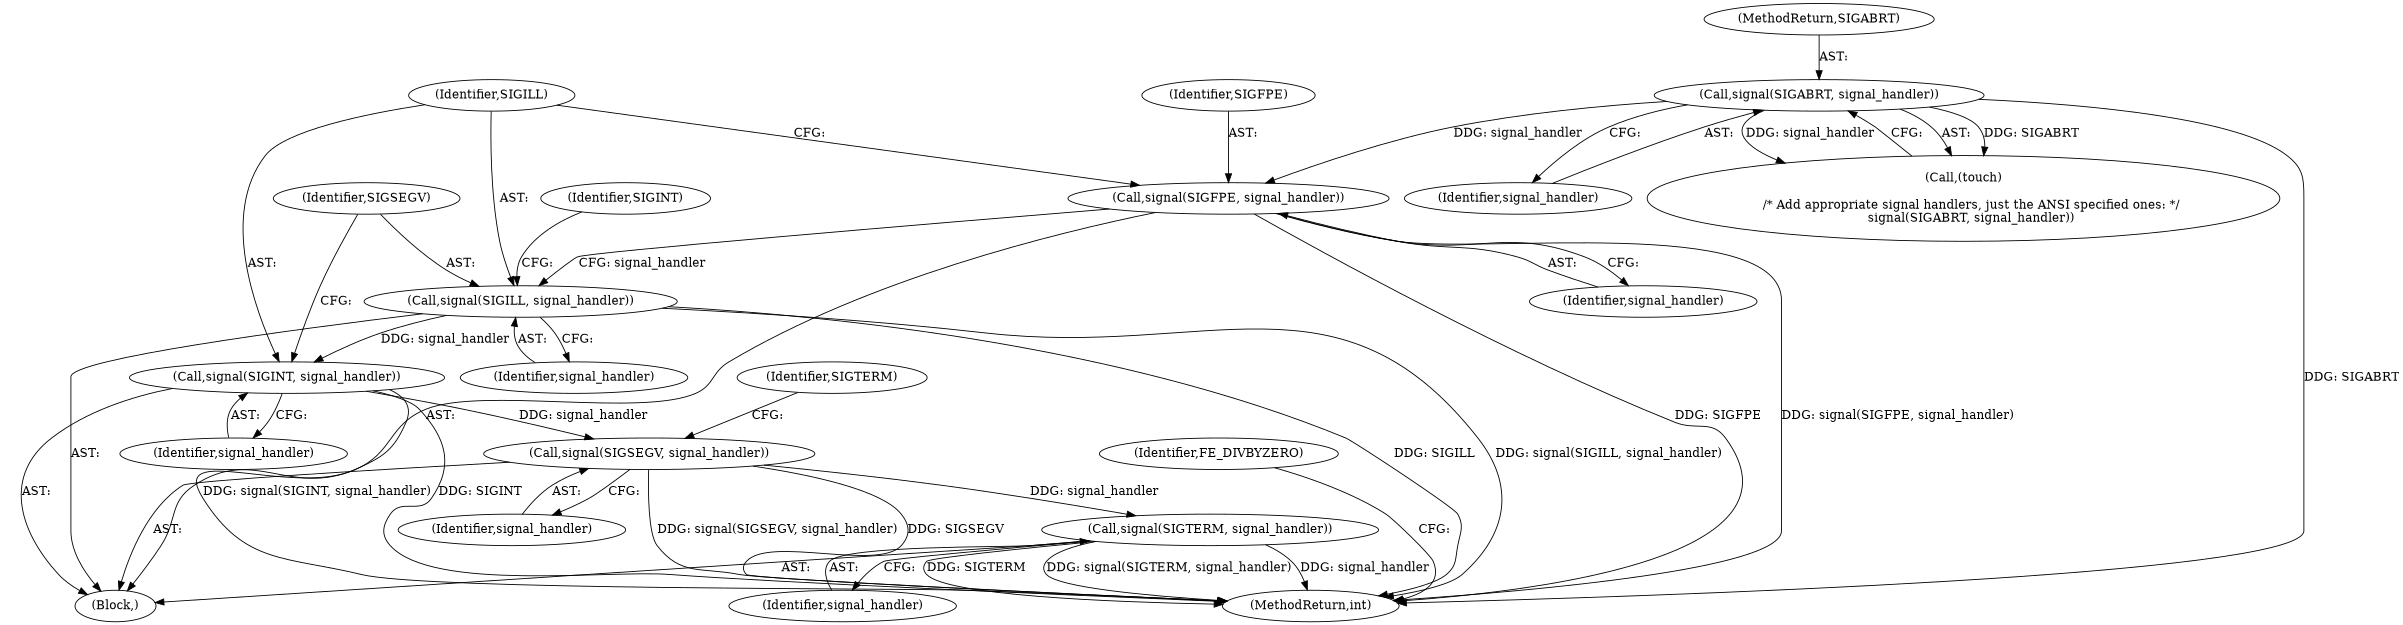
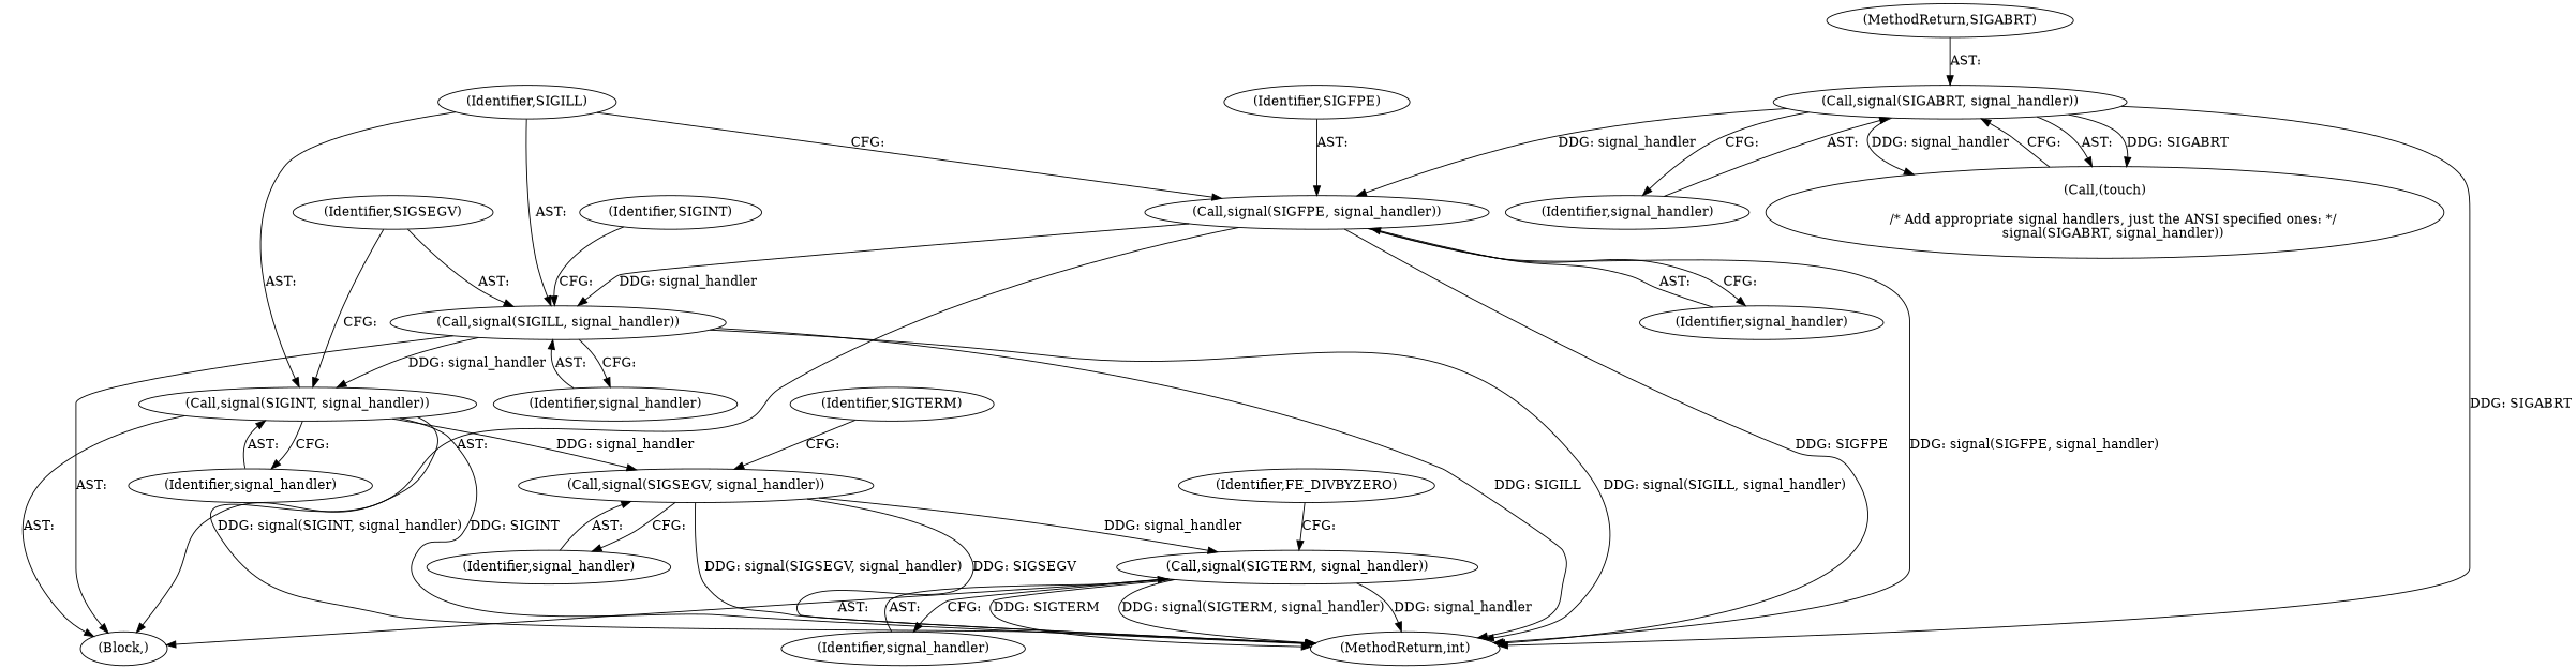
  digraph {
    n1 [label="(Call,signal(SIGINT, signal_handler))"]
    n2 [label="(Call,signal(SIGSEGV, signal_handler))"]
    n3 [label="(Block,)"]
    n4 [label="(Identifier,signal_handler)"]
    n5 [label="(MethodReturn,int)"]
    n6 [label="(Call,signal(SIGTERM, signal_handler))"]
    n7 [label="(Identifier,signal_handler)"]
    n8 [label="(Call,signal(SIGILL, signal_handler))"]
    n9 [label="(Identifier,signal_handler)"]
    n10 [label="(Call,signal(SIGFPE, signal_handler))"]
    n11 [label="(Identifier,signal_handler)"]
    n12 [label="(Call,signal(SIGABRT, signal_handler))"]
    n13 [label="(Call,(touch)\n\n    /* Add appropriate signal handlers, just the ANSI specified ones: */\n    signal(SIGABRT, signal_handler))"]
    n14 [label="(Identifier,signal_handler)"]
    n15 [label="(Identifier,signal_handler)"]
    n16 [label="(Identifier,SIGILL)"]
    n17 [label="(Identifier,FE_DIVBYZERO)"]
    n18 [label="(MethodReturn,SIGABRT)"]
    n19 [label="(Identifier,SIGSEGV)"]
    n20 [label="(Identifier,SIGFPE)"]
    n21 [label="(Identifier,SIGINT)"]
    n22 [label="(Identifier,SIGTERM)"]
    n1 -> n2 [label="DDG: signal_handler"]
    n1 -> n3 [label="AST: "]
    n1 -> n4 [label="CFG: "]
    n1 -> n5 [label="DDG: signal(SIGINT, signal_handler)"]
    n1 -> n5 [label="DDG: SIGINT"]
-   n2 -> n3 [label="AST: "]
    n2 -> n5 [label="DDG: SIGSEGV"]
    n2 -> n5 [label="DDG: signal(SIGSEGV, signal_handler)"]
    n2 -> n6 [label="DDG: signal_handler"]
    n2 -> n7 [label="CFG: "]
    n4 -> n1 [label="AST: "]
    n6 -> n3 [label="AST: "]
    n6 -> n5 [label="DDG: SIGTERM"]
    n6 -> n5 [label="DDG: signal(SIGTERM, signal_handler)"]
    n6 -> n5 [label="DDG: signal_handler"]
    n6 -> n15 [label="CFG: "]
    n7 -> n2 [label="AST: "]
    n8 -> n1 [label="DDG: signal_handler"]
    n8 -> n3 [label="AST: "]
    n8 -> n5 [label="DDG: SIGILL"]
    n8 -> n5 [label="DDG: signal(SIGILL, signal_handler)"]
    n8 -> n9 [label="CFG: "]
    n9 -> n8 [label="AST: "]
    n10 -> n3 [label="AST: "]
    n10 -> n5 [label="DDG: SIGFPE"]
    n10 -> n5 [label="DDG: signal(SIGFPE, signal_handler)"]
-   n10 -> n8 [label="CFG: signal_handler"]
+   n10 -> n8 [label="DDG: signal_handler"]
    n10 -> n11 [label="CFG: "]
    n11 -> n10 [label="AST: "]
    n12 -> n5 [label="DDG: SIGABRT"]
    n12 -> n10 [label="DDG: signal_handler"]
    n12 -> n13 [label="AST: "]
    n12 -> n13 [label="DDG: SIGABRT"]
    n12 -> n13 [label="DDG: signal_handler"]
    n12 -> n14 [label="CFG: "]
    n13 -> n12 [label="CFG: "]
    n14 -> n12 [label="AST: "]
    n15 -> n6 [label="AST: "]
    n16 -> n1 [label="AST: "]
    n16 -> n8 [label="AST: "]
    n16 -> n10 [label="CFG: "]
-   n17 -> n5 [label="CFG: "]
+   n17 -> n6 [label="CFG: "]
    n18 -> n12 [label="AST: "]
    n19 -> n1 [label="CFG: "]
    n19 -> n8 [label="AST: "]
    n20 -> n10 [label="AST: "]
    n21 -> n8 [label="CFG: "]
    n22 -> n2 [label="CFG: "]
  }
